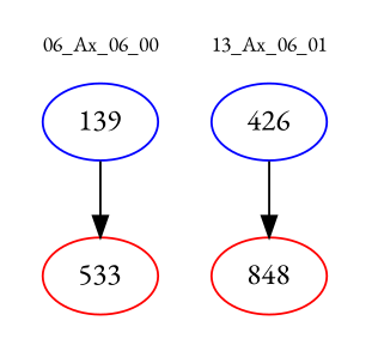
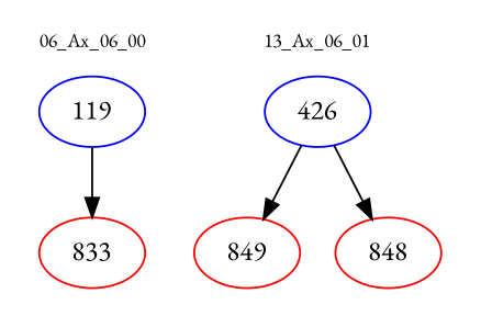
  digraph {
    fontname="EB Garamond"
    node [color=red fontname="EB Garamond"]
    edge [color=black fontname="EB Garamond"]
-   n1 [color=blue label=139]
-   n2 [label=533]
+   n1 [color=blue label=119]
+   n2 [label=833]
    n3 [color=blue label=426]
+   n4 [label=849]
    n5 [label=848]
    subgraph cluster_1 {
      color=white
      fontsize=10
      label="06_Ax_06_00"
      n1
      n2
    }
    subgraph cluster_2 {
      color=white
      fontsize=10
      label="13_Ax_06_01"
      n3
+     n4
      n5
    }
    n1 -> n2
+   n3 -> n4
    n3 -> n5
  }
